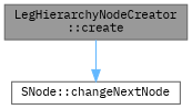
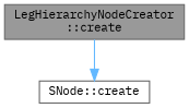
  digraph {
    rankdir=TB
    fontname="IBM Plex Mono"
    node [fontname="IBM Plex Mono" fontsize=10 shape=box style=filled]
    n1 [color=gray40 fillcolor=grey60 fontcolor=black height=0.2 label="LegHierarchyNodeCreator\l::create" width=0.4]
-   n2 [color=grey40 fillcolor=white height=0.2 label="SNode::changeNextNode" width=0.4]
+   n2 [color=grey40 fillcolor=white height=0.2 label="SNode::create" width=0.4]
    n1 -> n2 [color=steelblue1 fontname="IBM Plex Mono" fontsize=10 labelfontname=Helvetica labelfontsize=10 style=solid]
  }
